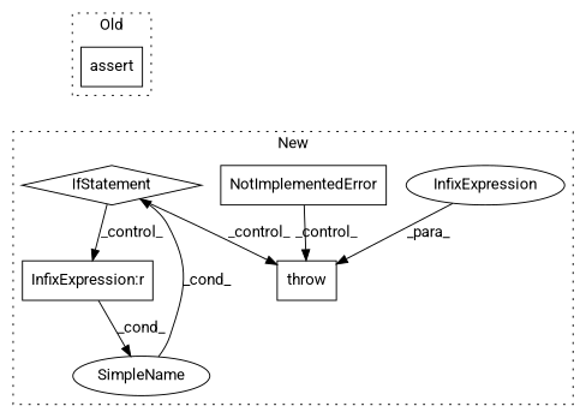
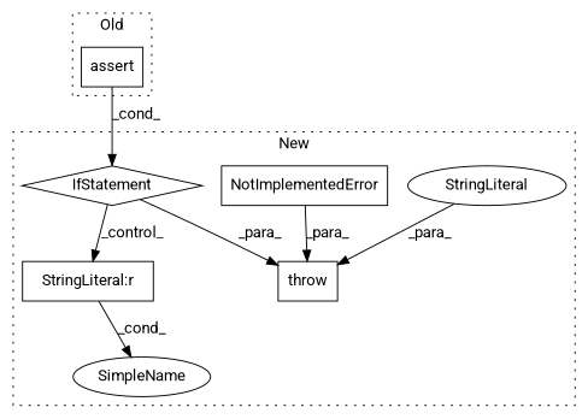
  digraph {
    fontname=Roboto
    node [a=32 fontname=Roboto shape=box]
    edge [fontname=Roboto]
    n1 [l="20,1" label=NotImplementedError s="33811,33913"]
    n2 [a=42 label=SimpleName shape=ellipse]
    n3 [a=53 l=6 label=throw s=33805]
    n4 [a=25 l="4,2" label=IfStatement s="33671,33689" shape=diamond]
-   n5 [a=27 l=4 label="InfixExpression:r" s=33680]
-   n6 [a=45 l=82 label=InfixExpression s=33831 shape=ellipse]
+   n5 [a=27 l=4 label="StringLiteral:r" s=33680]
+   n6 [a=45 l=82 label=StringLiteral s=33831 shape=ellipse]
    n7 [l="13,1" label=assert s="21310,21415"]
    subgraph cluster_1 {
      label=New
      style=dotted
      n1
      n2
      n3
      n4
      n5
      n6
    }
    subgraph cluster_2 {
      label=Old
      style=dotted
      n7
    }
-   n1 -> n3 [label=_control_]
-   n2 -> n4 [label=_cond_]
-   n4 -> n3 [label=_control_]
+   n1 -> n3 [label=_para_]
+   n7 -> n4 [label=_cond_]
+   n4 -> n3 [label=_para_]
    n4 -> n5 [label=_control_]
    n5 -> n2 [label=_cond_]
    n6 -> n3 [label=_para_]
  }
